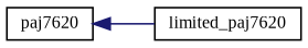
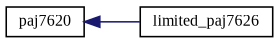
  digraph {
    rankdir=LR
    fontname="Liberation Serif"
    node [color=black fillcolor=white fontname="Liberation Serif" fontsize=10 shape=record style=filled]
    n1 [height=0.2 label=paj7620 width=0.4]
-   n2 [height=0.2 label=limited_paj7620 width=0.4]
+   n2 [height=0.2 label=limited_paj7626 width=0.4]
    n1 -> n2 [color=midnightblue dir=back fontname="Liberation Serif" fontsize=10 labelfontname=Helvetica labelfontsize=10 style=solid]
  }
